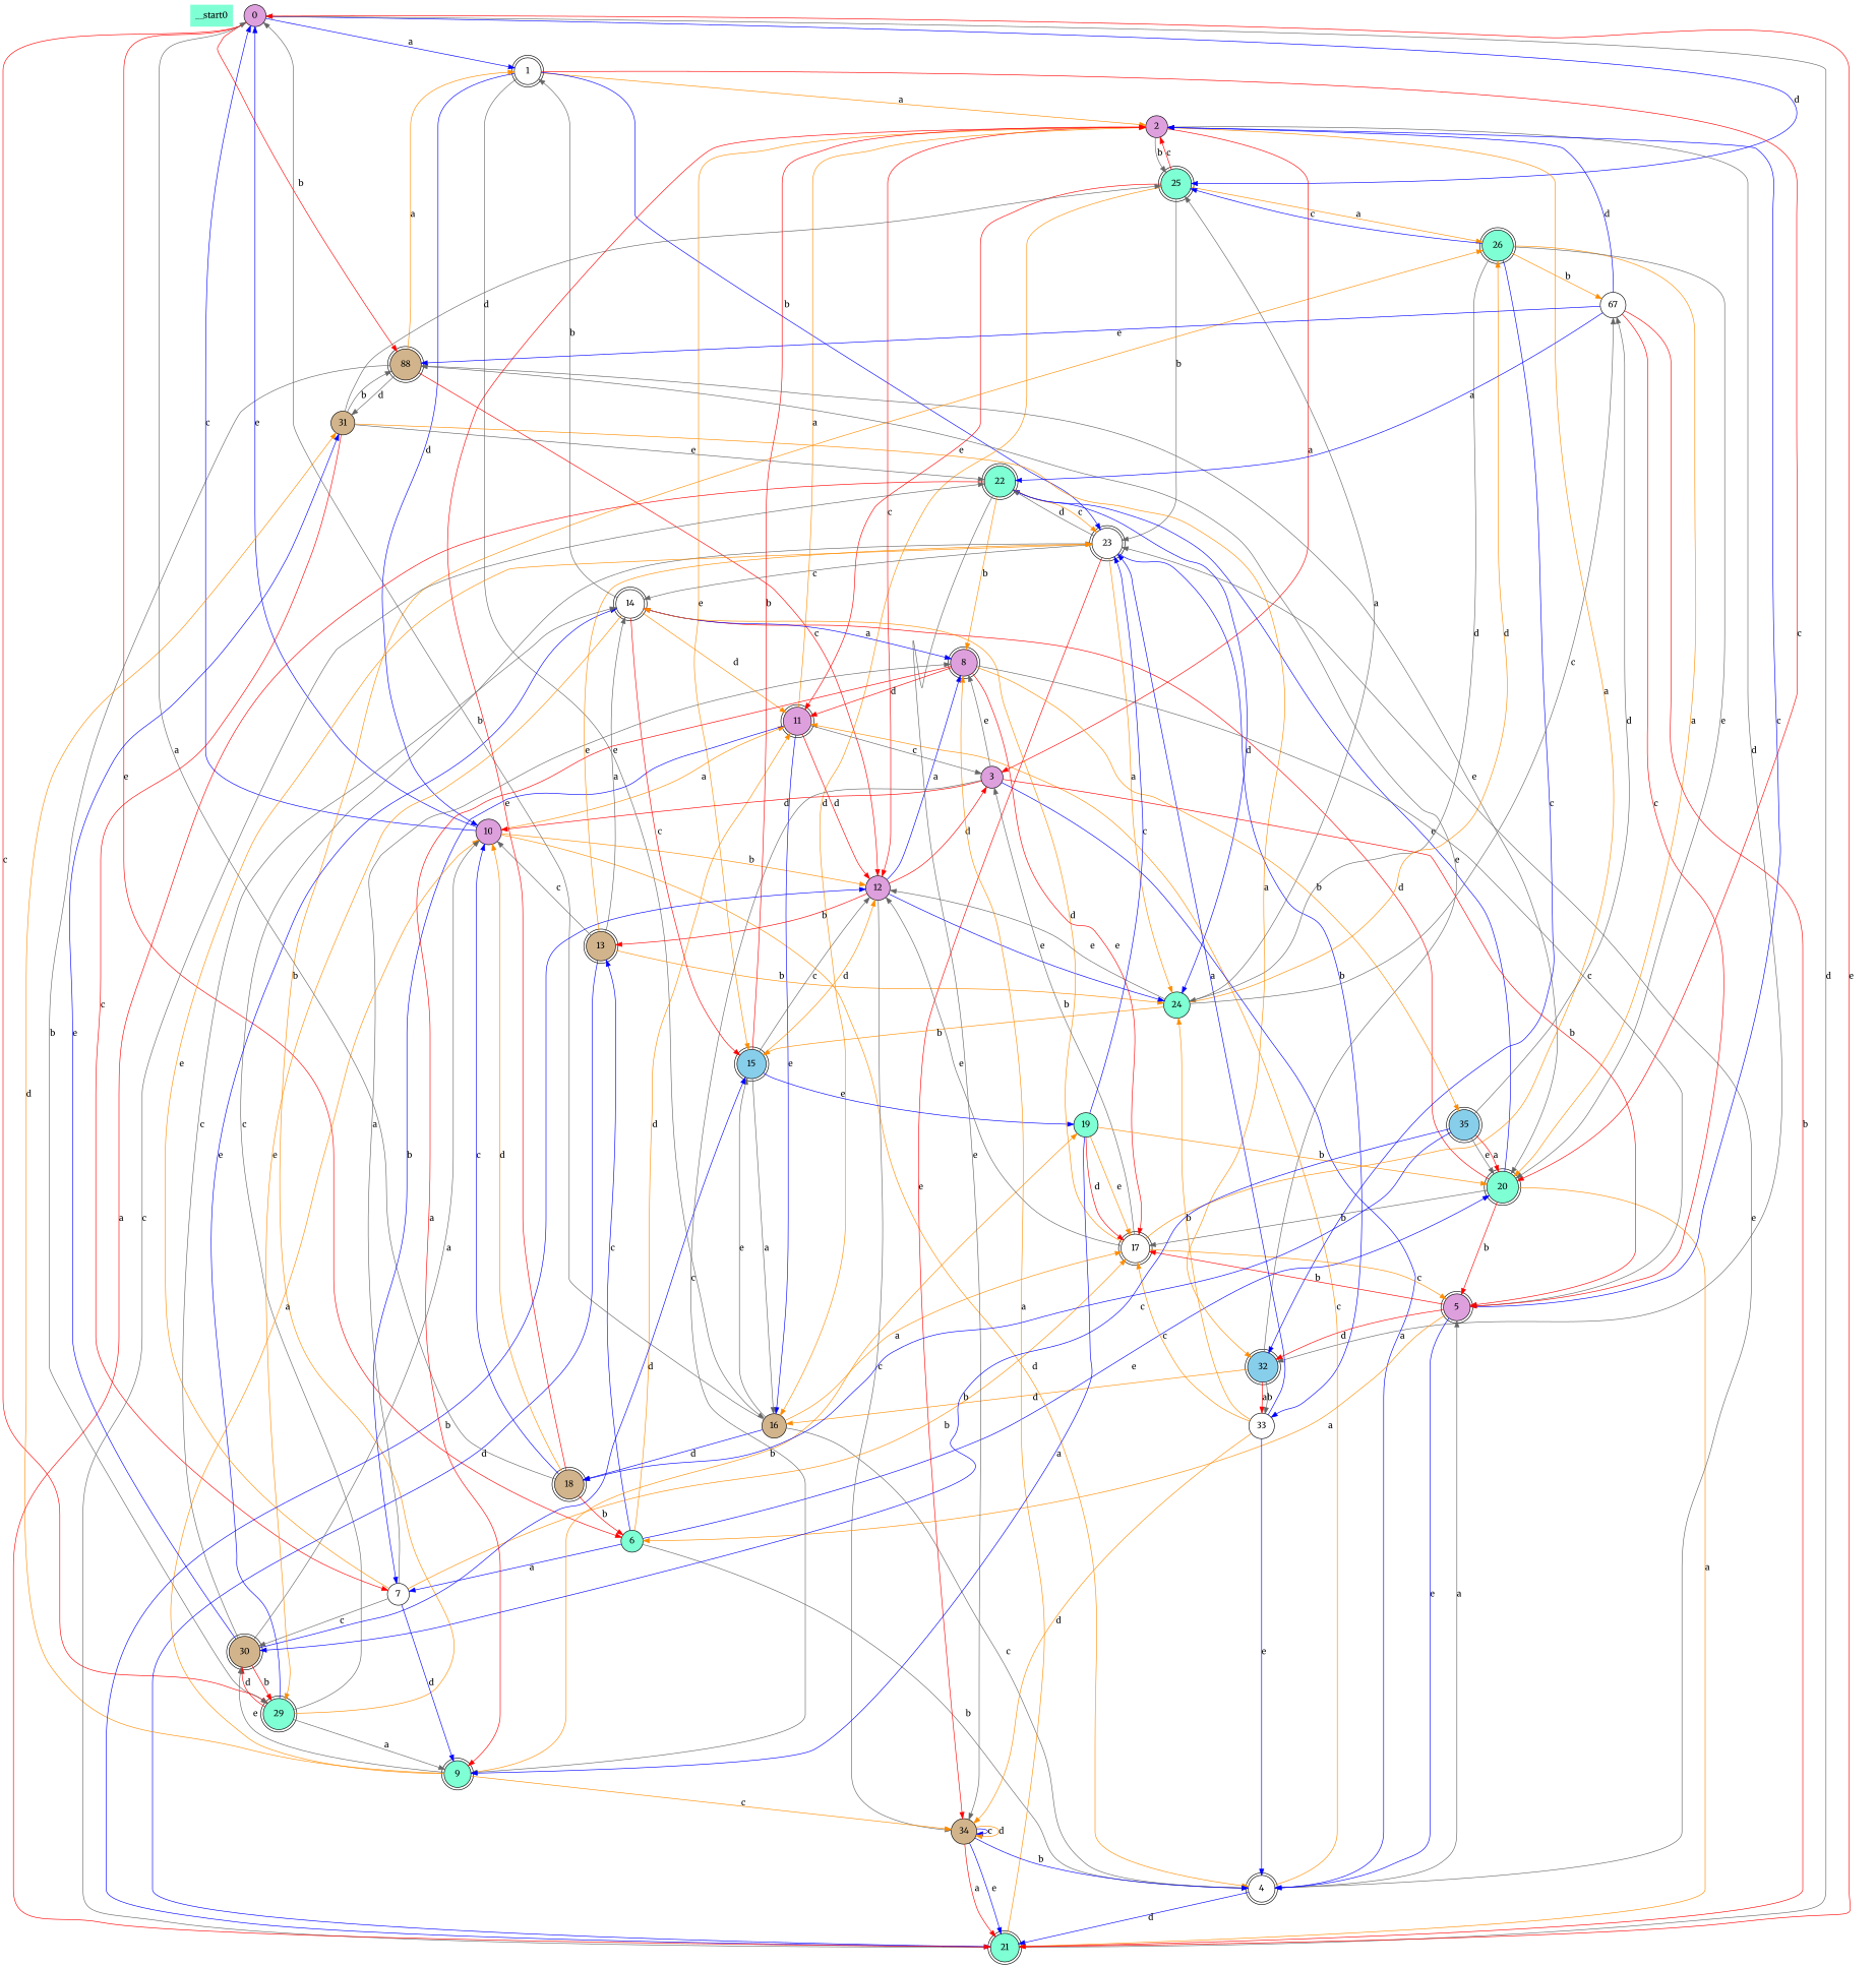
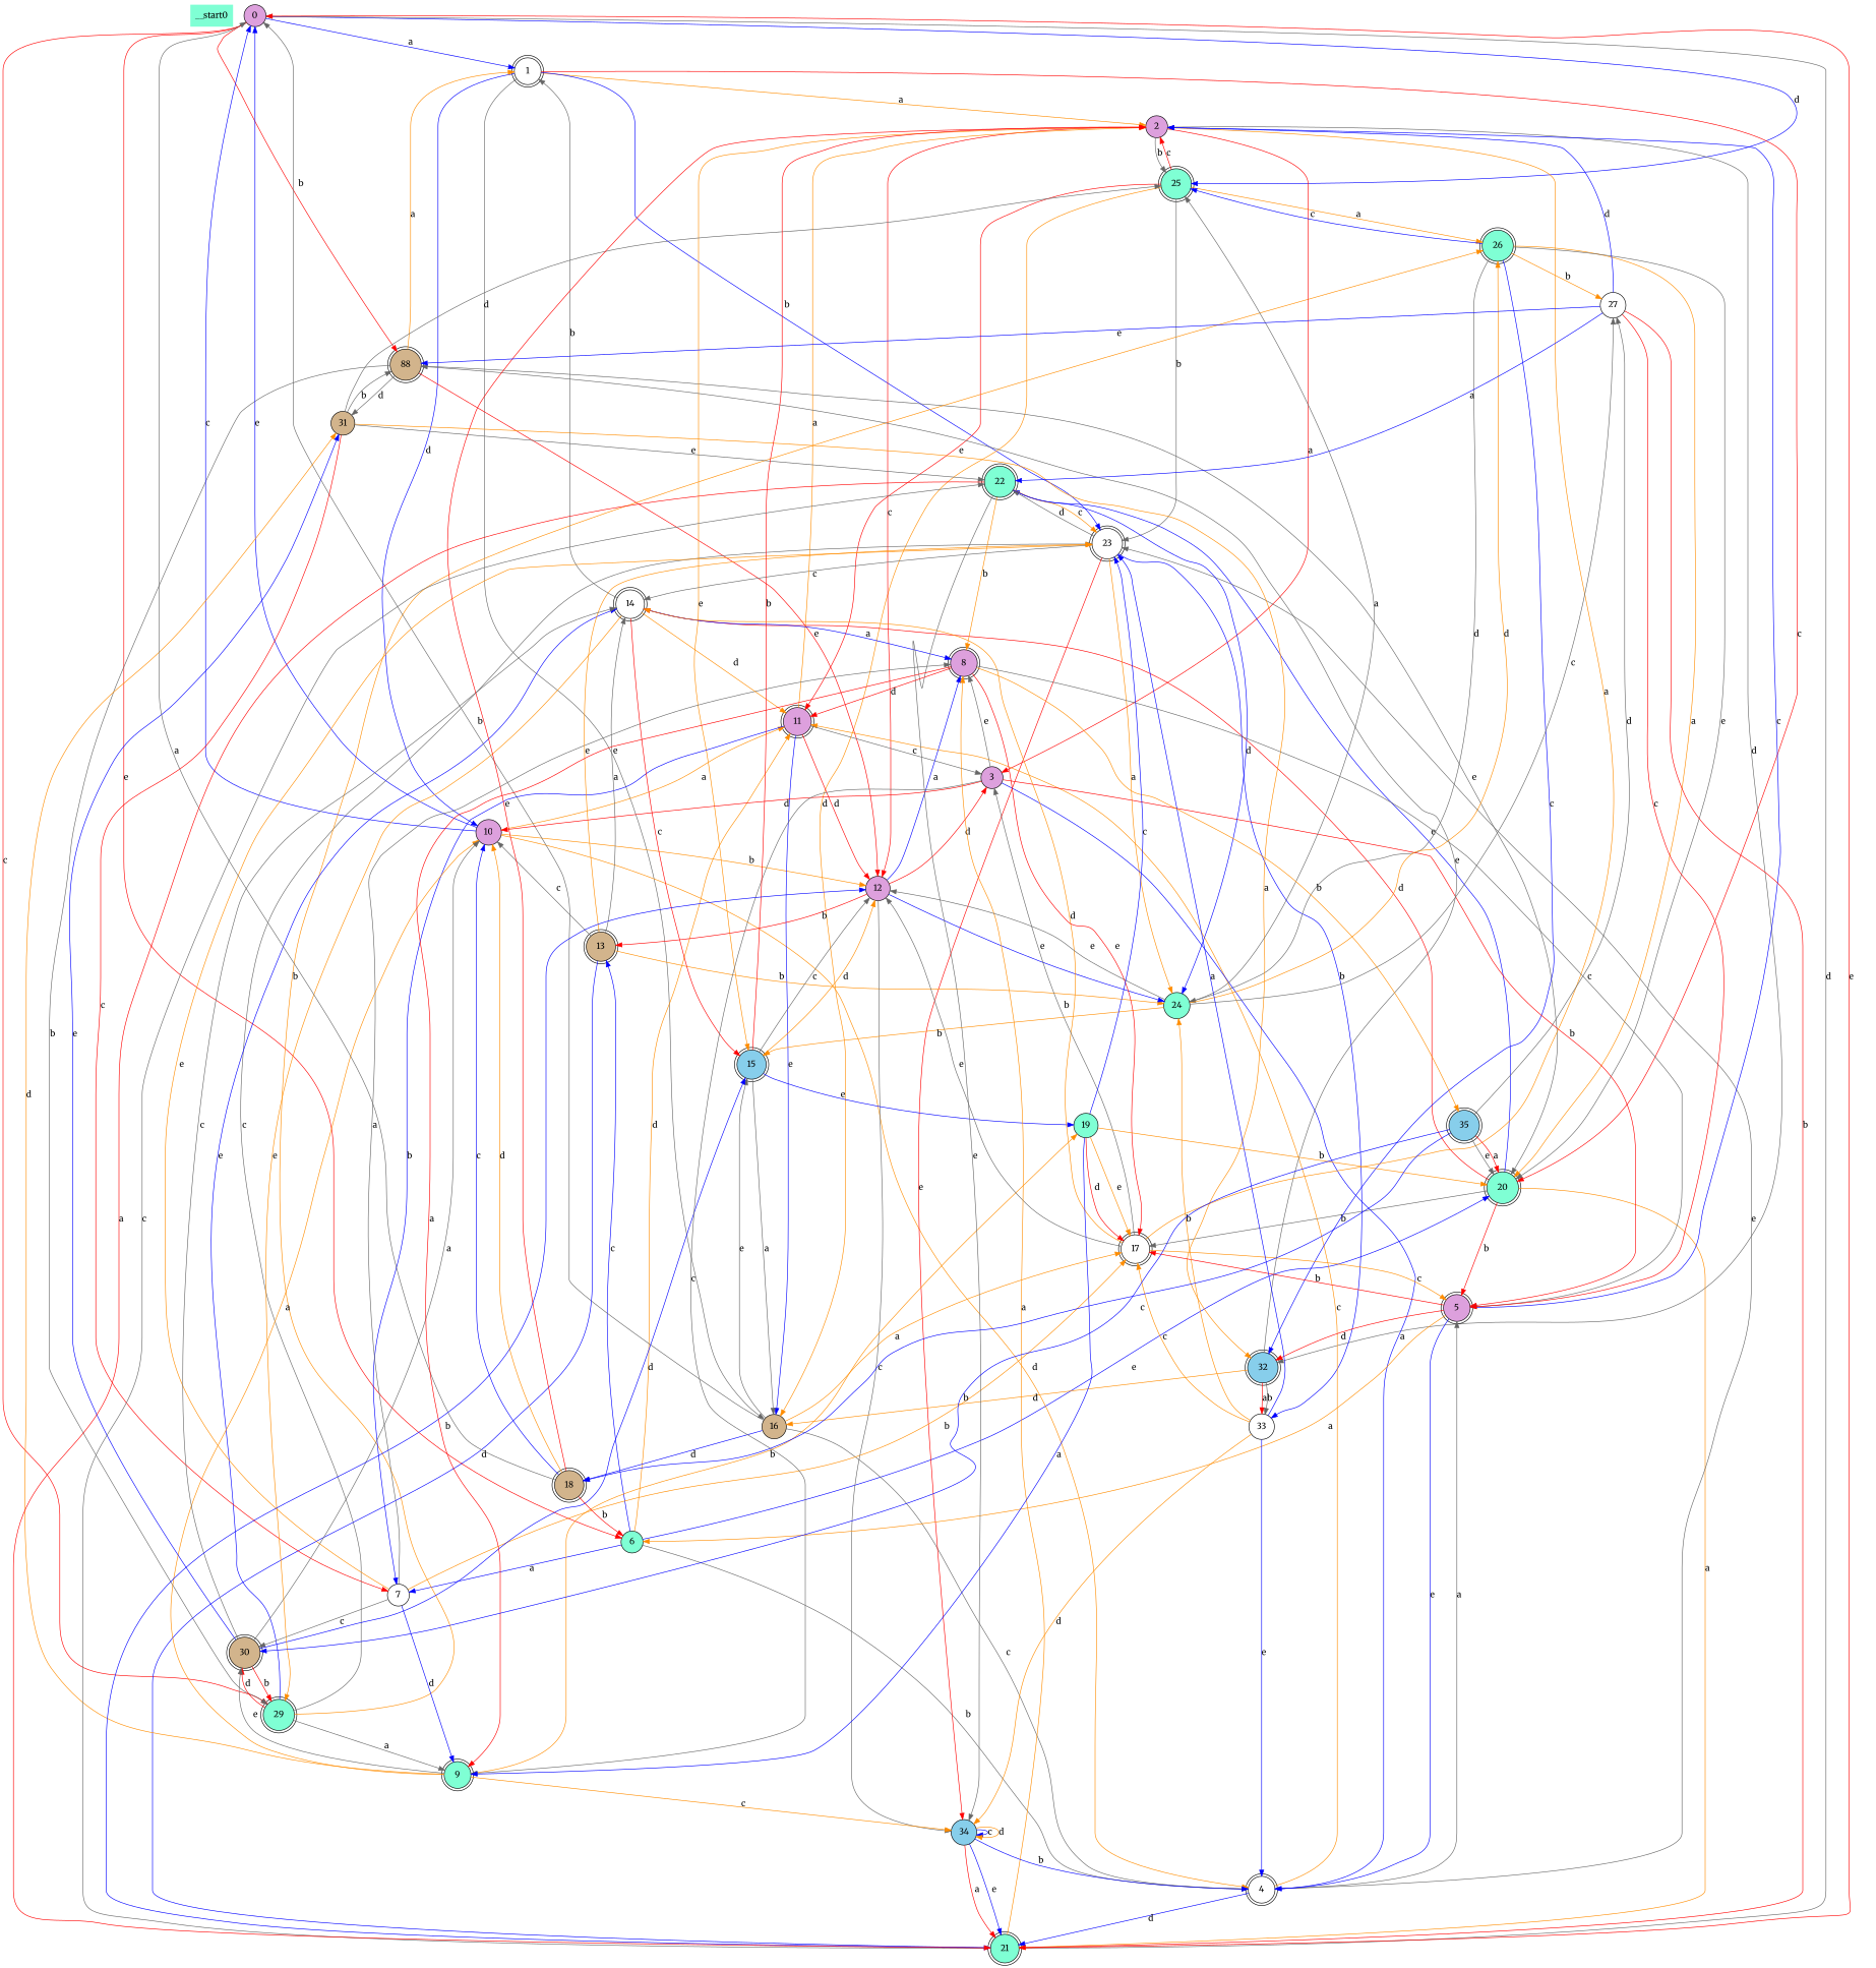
  digraph {
    fontname=Merriweather
    rankdir=TB
    node [fillcolor=aquamarine fontname=Merriweather shape=doublecircle style="rounded,filled" color=black]
    edge [color=gray40 fontname=Merriweather]
    __start0 [shape=none style=filled color=""]
    n2 [fillcolor=plum label=0 shape=circle style=filled]
    n3 [fillcolor=white label=1]
    n4 [label=6 shape=circle style=filled]
    n5 [label=25]
    n6 [fillcolor=tan label=88]
    n7 [label=29]
    n8 [fillcolor=plum label=2 shape=circle style=filled]
    n9 [fillcolor=plum label=10 shape=circle style=filled]
    n10 [fillcolor=tan label=16 shape=circle style=filled]
    n11 [label=20]
    n12 [fillcolor=white label=23]
    n13 [fillcolor=white label=4]
    n14 [fillcolor=plum label=11]
    n15 [fillcolor=white label=7 shape=circle style=filled]
    n16 [fillcolor=tan label=13]
    n17 [label=26]
    n18 [fillcolor=plum label=12 shape=circle style=filled]
    n19 [fillcolor=tan label=31 shape=circle style=filled]
    n20 [label=9]
    n21 [fillcolor=tan label=30]
    n22 [fillcolor=white label=14]
    n23 [fillcolor=plum label=3 shape=circle style=filled]
    n24 [fillcolor=skyblue label=15]
    n25 [fillcolor=skyblue label=32]
    n26 [fillcolor=white label=17]
    n27 [fillcolor=tan label=18]
    n28 [fillcolor=plum label=5]
    n29 [label=21]
    n30 [label=22]
-   n31 [fillcolor=tan label=34 shape=circle style=filled]
+   n31 [fillcolor=skyblue label=34 shape=circle style=filled]
    n32 [label=24 shape=circle style=filled]
    n33 [fillcolor=white label=33 shape=circle style=filled]
    n34 [fillcolor=plum label=8]
    n35 [label=19 shape=circle style=filled]
    n36 [fillcolor=skyblue label=35]
-   n37 [fillcolor=white label=67 shape=circle style=filled]
+   n37 [fillcolor=white label=27 shape=circle style=filled]
    n2 -> n3 [color=blue label=a]
    n2 -> n4 [color=red label=e]
    n2 -> n5 [color=blue label=d]
    n2 -> n6 [color=red label=b]
    n2 -> n7 [color=red label=c]
    n3 -> n8 [color=darkorange label=a]
    n3 -> n9 [color=blue label=d]
    n3 -> n10 [label=e]
    n3 -> n11 [color=red label=c]
    n3 -> n12 [color=blue label=b]
    n4 -> n11 [color=blue label=e]
    n4 -> n13 [label=b]
    n4 -> n14 [color=darkorange label=d]
    n4 -> n15 [color=blue label=a]
    n4 -> n16 [color=blue label=c]
    n5 -> n8 [color=red label=c]
    n5 -> n10 [color=darkorange label=d]
    n5 -> n12 [label=b]
    n5 -> n14 [color=red label=e]
    n5 -> n17 [color=darkorange label=a]
    n6 -> n3 [color=darkorange label=a]
    n6 -> n7 [label=b]
    n6 -> n11 [label=e]
-   n6 -> n18 [color=red label=c]
+   n6 -> n18 [color=red label=e]
    n6 -> n19 [label=d]
    n7 -> n12 [label=c]
    n7 -> n17 [color=darkorange label=b]
    n7 -> n20 [label=a]
    n7 -> n21 [color=red label=d]
    n7 -> n22 [color=blue label=e]
    n8 -> n5 [label=b]
    n8 -> n18 [color=red label=c]
    n8 -> n23 [color=red label=a]
    n8 -> n24 [color=darkorange label=e]
    n8 -> n25 [label=d]
    n9 -> n2 [color=blue label=c]
    n9 -> n2 [color=blue label=e]
    n9 -> n13 [color=darkorange label=d]
    n9 -> n14 [color=darkorange label=a]
    n9 -> n18 [color=darkorange label=b]
    n10 -> n2 [label=b]
    n10 -> n13 [label=c]
    n10 -> n24 [label=e]
    n10 -> n26 [color=darkorange label=a]
    n10 -> n27 [color=blue label=d]
    n11 -> n22 [color=red label=d]
    n11 -> n26 [label=b]
    n11 -> n28 [color=red label=b]
    n11 -> n29 [color=darkorange label=a]
    n11 -> n30 [color=blue label=e]
    n12 -> n22 [label=c]
    n12 -> n30 [label=d]
    n12 -> n31 [color=red label=e]
    n12 -> n32 [color=darkorange label=a]
    n12 -> n33 [color=blue label=b]
    n13 -> n12 [label=e]
    n13 -> n14 [color=darkorange label=c]
    n13 -> n28 [label=a]
    n13 -> n29 [color=blue label=d]
    n14 -> n8 [color=darkorange label=a]
    n14 -> n10 [color=blue label=e]
    n14 -> n15 [color=blue label=b]
    n14 -> n18 [color=red label=d]
    n14 -> n23 [label=c]
    n15 -> n12 [color=darkorange label=e]
    n15 -> n20 [color=blue label=d]
    n15 -> n21 [label=c]
    n15 -> n26 [color=darkorange label=b]
    n15 -> n34 [label=a]
    n16 -> n9 [label=c]
    n16 -> n12 [color=darkorange label=e]
    n16 -> n22 [label=a]
    n16 -> n29 [color=blue label=d]
    n16 -> n32 [color=darkorange label=b]
    n17 -> n5 [color=blue label=c]
    n17 -> n11 [color=darkorange label=a]
    n17 -> n11 [label=e]
    n17 -> n25 [color=blue label=c]
    n17 -> n32 [label=d]
    n17 -> n37 [color=darkorange label=b]
    n18 -> n16 [color=red label=b]
    n18 -> n23 [color=red label=d]
    n18 -> n31 [label=c]
    n18 -> n32 [color=blue label=e]
    n18 -> n34 [color=blue label=a]
    n19 -> n5 [label=d]
    n19 -> n6 [label=b]
    n19 -> n15 [color=red label=c]
    n19 -> n25 [color=darkorange label=a]
    n19 -> n30 [label=e]
    n20 -> n9 [color=darkorange label=a]
    n20 -> n19 [color=darkorange label=d]
    n20 -> n21 [label=e]
    n20 -> n31 [color=darkorange label=c]
    n20 -> n35 [color=darkorange label=b]
    n21 -> n7 [color=red label=b]
    n21 -> n9 [label=a]
    n21 -> n19 [color=blue label=e]
    n21 -> n22 [label=c]
    n21 -> n24 [color=blue label=d]
    n22 -> n3 [label=b]
    n22 -> n7 [color=darkorange label=e]
    n22 -> n14 [color=darkorange label=d]
    n22 -> n24 [color=red label=c]
    n22 -> n34 [color=blue label=a]
    n23 -> n9 [color=red label=d]
    n23 -> n13 [color=blue label=a]
    n23 -> n20 [label=c]
    n23 -> n28 [color=red label=b]
    n23 -> n34 [label=e]
    n24 -> n8 [color=red label=b]
    n24 -> n10 [label=a]
    n24 -> n18 [label=c]
    n24 -> n18 [color=darkorange label=d]
    n24 -> n35 [color=blue label=e]
    n25 -> n6 [label=e]
    n25 -> n10 [color=darkorange label=d]
    n25 -> n33 [color=red label=a]
    n25 -> n33 [label=b]
    n26 -> n8 [color=darkorange label=a]
    n26 -> n18 [label=e]
    n26 -> n22 [color=darkorange label=d]
    n26 -> n23 [label=b]
    n26 -> n28 [color=darkorange label=c]
    n27 -> n2 [label=a]
    n27 -> n4 [color=red label=b]
    n27 -> n8 [color=red label=e]
    n27 -> n9 [color=blue label=c]
    n27 -> n9 [color=darkorange label=d]
    n28 -> n4 [color=darkorange label=a]
    n28 -> n8 [color=blue label=c]
    n28 -> n13 [color=blue label=e]
    n28 -> n25 [color=red label=d]
    n28 -> n26 [color=red label=b]
    n29 -> n2 [label=d]
    n29 -> n2 [color=red label=e]
    n29 -> n18 [color=blue label=b]
    n29 -> n30 [label=c]
    n29 -> n34 [color=darkorange label=a]
    n30 -> n12 [color=darkorange label=c]
    n30 -> n29 [color=red label=a]
    n30 -> n31 [label=e]
    n30 -> n32 [color=blue label=d]
    n30 -> n34 [color=darkorange label=b]
    n31 -> n13 [color=blue label=b]
    n31 -> n29 [color=red label=a]
    n31 -> n29 [color=blue label=e]
    n31 -> n31 [color=blue label=c]
    n31 -> n31 [color=darkorange label=d]
    n32 -> n5 [label=a]
    n32 -> n17 [color=darkorange label=d]
    n32 -> n18 [label=e]
    n32 -> n24 [color=darkorange label=b]
    n32 -> n37 [label=c]
    n33 -> n12 [color=blue label=a]
    n33 -> n13 [color=blue label=e]
    n33 -> n26 [color=darkorange label=c]
    n33 -> n31 [color=darkorange label=d]
    n33 -> n32 [color=darkorange label=b]
    n34 -> n14 [color=red label=d]
    n34 -> n20 [color=red label=a]
    n34 -> n26 [color=red label=e]
    n34 -> n28 [label=c]
    n34 -> n36 [color=darkorange label=b]
    n35 -> n11 [color=darkorange label=b]
    n35 -> n12 [color=blue label=c]
    n35 -> n20 [color=blue label=a]
    n35 -> n26 [color=red label=d]
    n35 -> n26 [color=darkorange label=e]
    n36 -> n11 [color=red label=a]
    n36 -> n11 [label=e]
    n36 -> n21 [color=blue label=b]
    n36 -> n27 [color=blue label=c]
    n36 -> n37 [label=d]
    n37 -> n6 [color=blue label=e]
    n37 -> n8 [color=blue label=d]
    n37 -> n28 [color=red label=c]
    n37 -> n29 [color=red label=b]
    n37 -> n30 [color=blue label=a]
  }
